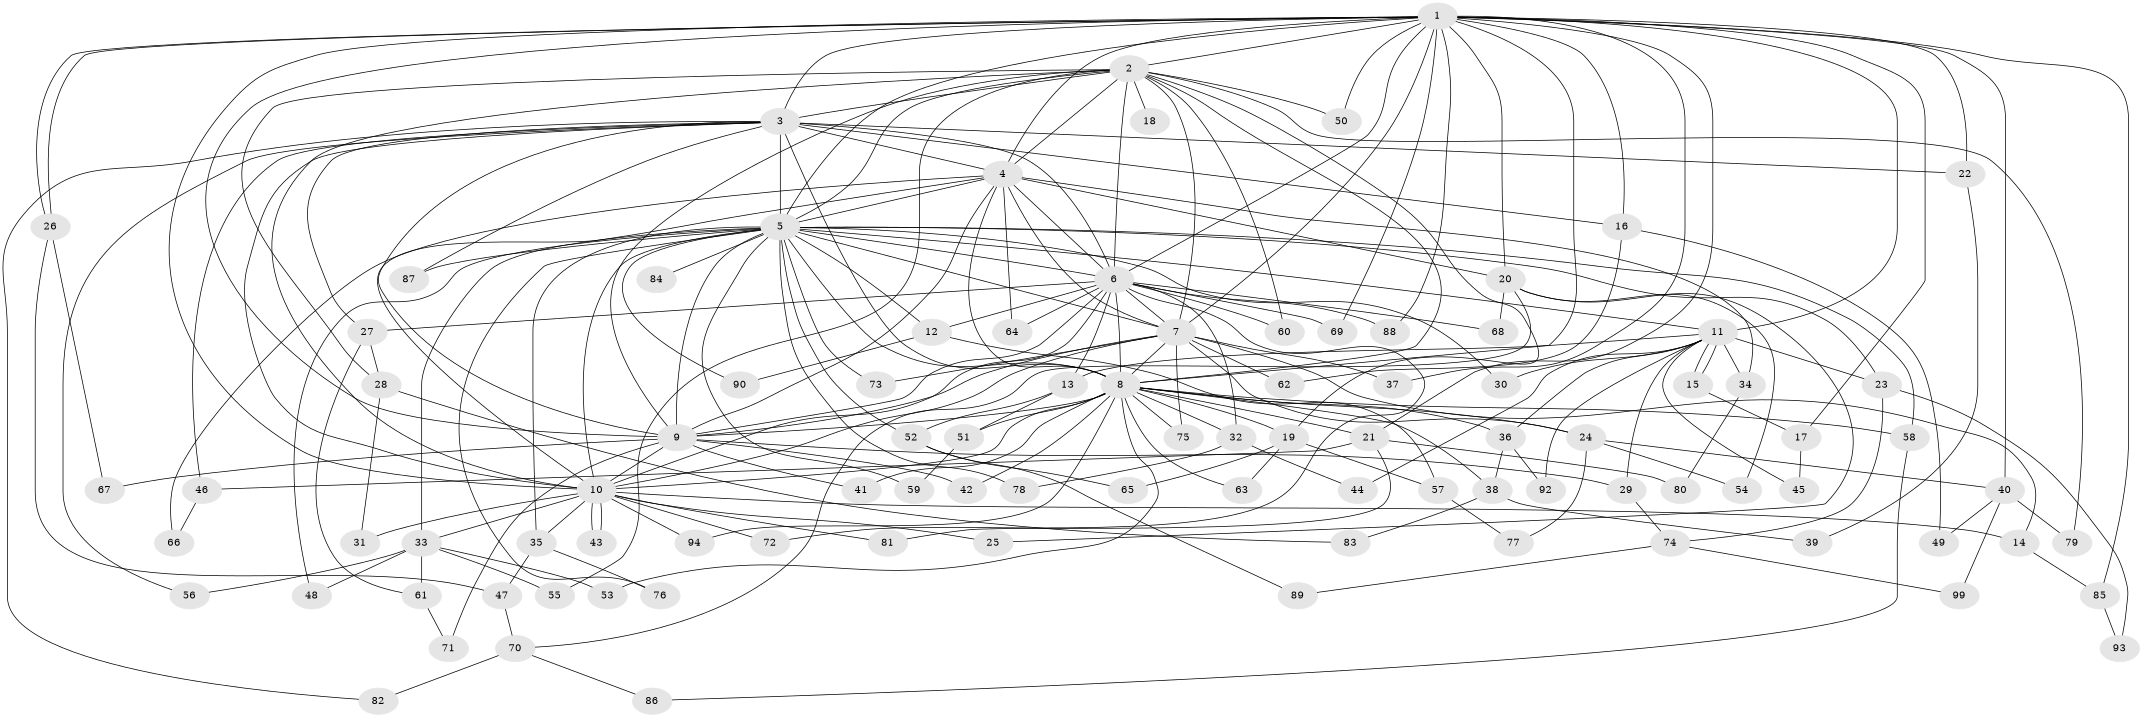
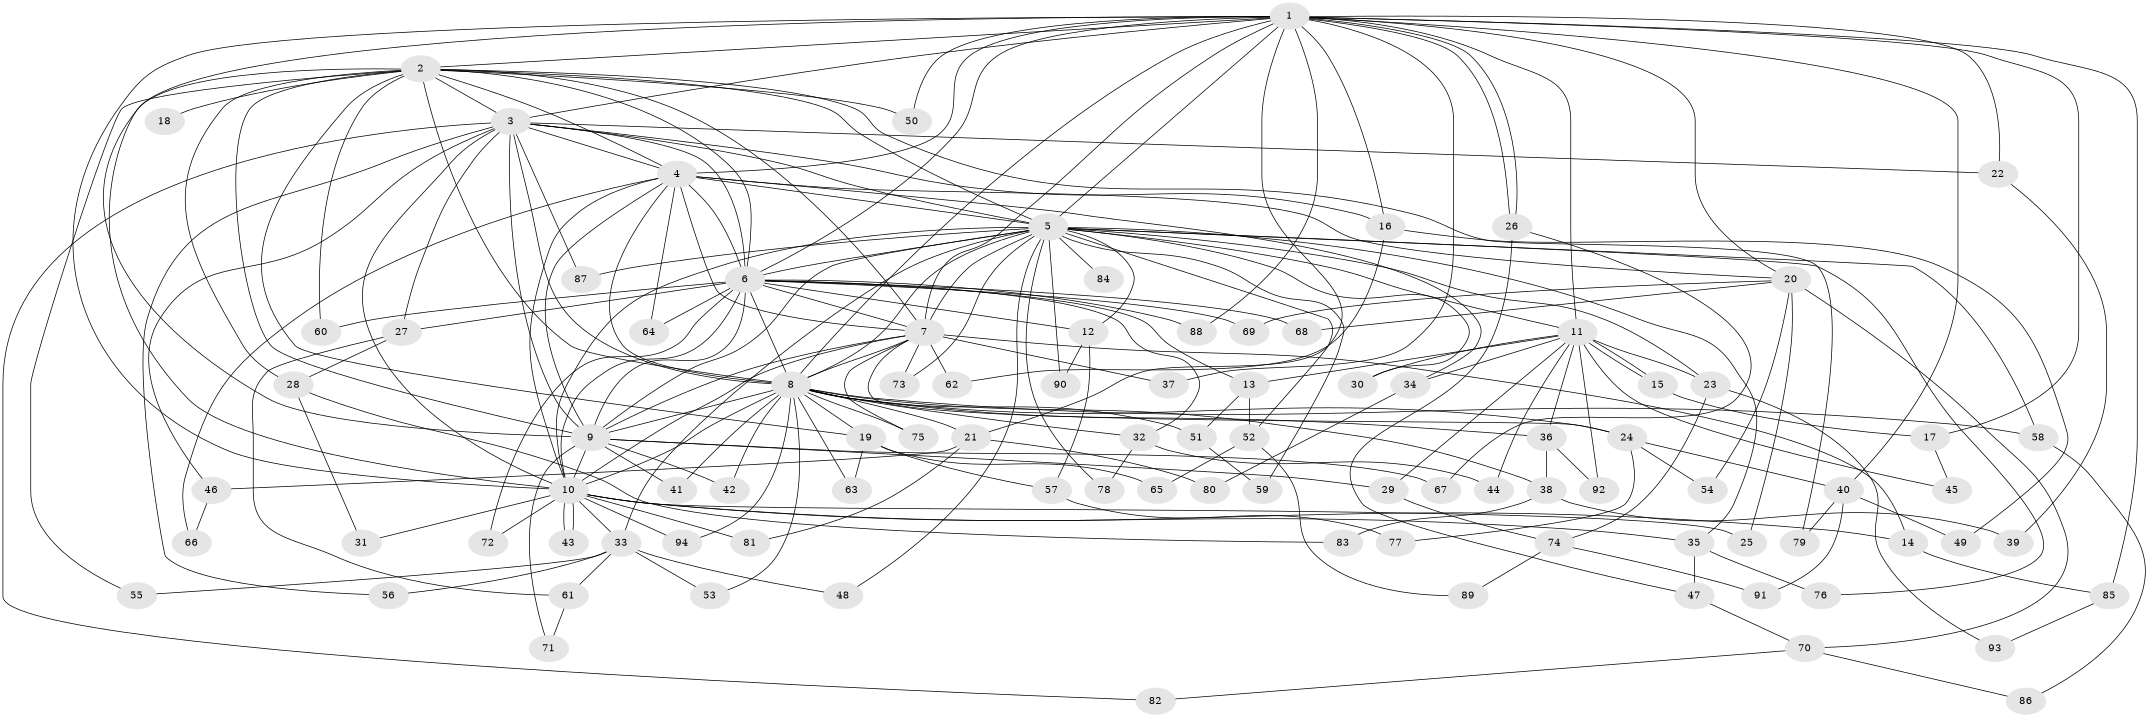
  graph {
    node [color=gray90 style=filled]
    1
    2
    3
    4
    5
    6
    7
    8
    9
    10
    11
    16
    17
    20
    21
    22
    26
    37
    40
    50
    69
    85
    88
    18
    19
    28
    55
    60
    79
    27
    46
    56
    82
    87
    34
    64
    66
    12
    23
    30
    33
    35
    48
    52
    58
    59
    73
    76
    78
    84
    90
    13
    32
    68
    72
    14
    24
    62
    75
    36
    38
    41
    42
    51
    53
    63
    94
    29
    67
    71
    25
    31
    43
    81
    15
    44
    45
    92
    49
    54
    70
    80
    39
    47
-   91 [label=99]
+   91
    93
    57
    65
    83
    61
    74
    89
    86
    77
    1 -- 2
    1 -- 3
    1 -- 4
    1 -- 5
    1 -- 6
    1 -- 7
    1 -- 8
    1 -- 9
    1 -- 10
    1 -- 11
    1 -- 16
    1 -- 17
    1 -- 20
    1 -- 21
    1 -- 22
    1 -- 26
    1 -- 26
    1 -- 37
    1 -- 40
    1 -- 50
-   1 -- 69
+   20 -- 69
    1 -- 85
    1 -- 88
    2 -- 3
    2 -- 4
    2 -- 5
    2 -- 6
    2 -- 7
    2 -- 8
    2 -- 9
    2 -- 10
    2 -- 50
    2 -- 18
    2 -- 19
    2 -- 28
    2 -- 55
    2 -- 60
    2 -- 79
    3 -- 4
    3 -- 5
    3 -- 6
    3 -- 8
    3 -- 9
    3 -- 10
    3 -- 16
    3 -- 22
    3 -- 27
    3 -- 46
    3 -- 56
    3 -- 82
    3 -- 87
    4 -- 5
    4 -- 6
    4 -- 7
    4 -- 8
    4 -- 9
    4 -- 10
    4 -- 20
    4 -- 34
    4 -- 64
    4 -- 66
    5 -- 6
    5 -- 7
    5 -- 8
    5 -- 9
    5 -- 10
    5 -- 11
    5 -- 87
    5 -- 12
    5 -- 23
    5 -- 30
    5 -- 33
    5 -- 35
    5 -- 48
    5 -- 52
    5 -- 58
    5 -- 59
    5 -- 73
    5 -- 76
    5 -- 78
    5 -- 84
    5 -- 90
    6 -- 7
    6 -- 8
    6 -- 9
    6 -- 10
    6 -- 69
    6 -- 88
    6 -- 60
    6 -- 27
    6 -- 64
    6 -- 12
    6 -- 13
    6 -- 32
    6 -- 68
    6 -- 72
    7 -- 8
    7 -- 9
    7 -- 10
    7 -- 37
    7 -- 73
    7 -- 14
    7 -- 24
    7 -- 62
    7 -- 75
    8 -- 9
    8 -- 10
    8 -- 21
    8 -- 19
    8 -- 58
    8 -- 32
    8 -- 24
    8 -- 75
    8 -- 36
    8 -- 38
    8 -- 41
    8 -- 42
    8 -- 51
    8 -- 53
    8 -- 63
    8 -- 94
    9 -- 10
    9 -- 41
    9 -- 42
    9 -- 29
    9 -- 67
    9 -- 71
    10 -- 33
    10 -- 35
    10 -- 72
    10 -- 14
    10 -- 94
    10 -- 25
    10 -- 31
    10 -- 43
    10 -- 43
    10 -- 81
    11 -- 34
    11 -- 23
    11 -- 30
    11 -- 13
    11 -- 36
    11 -- 29
    11 -- 15
    11 -- 15
    11 -- 44
    11 -- 45
    11 -- 92
    16 -- 62
    16 -- 49
    17 -- 45
    20 -- 68
    20 -- 25
    20 -- 54
    20 -- 70
    21 -- 46
    21 -- 81
    21 -- 80
    22 -- 39
    26 -- 67
    26 -- 47
    40 -- 79
    40 -- 49
    40 -- 91
    85 -- 93
    19 -- 63
    19 -- 57
    19 -- 65
    28 -- 31
    28 -- 83
    27 -- 28
    27 -- 61
    46 -- 66
    34 -- 80
    12 -- 90
    12 -- 57
    23 -- 93
    23 -- 74
    33 -- 55
    33 -- 56
    33 -- 48
    33 -- 53
    33 -- 61
    35 -- 76
    35 -- 47
    52 -- 65
    52 -- 89
    58 -- 86
    13 -- 52
    13 -- 51
    32 -- 78
    32 -- 44
    14 -- 85
    24 -- 40
    24 -- 54
    24 -- 77
    36 -- 38
    36 -- 92
    38 -- 39
    38 -- 83
    51 -- 59
    29 -- 74
    15 -- 17
    70 -- 82
    70 -- 86
    47 -- 70
    57 -- 77
    61 -- 71
    74 -- 91
    74 -- 89
  }
